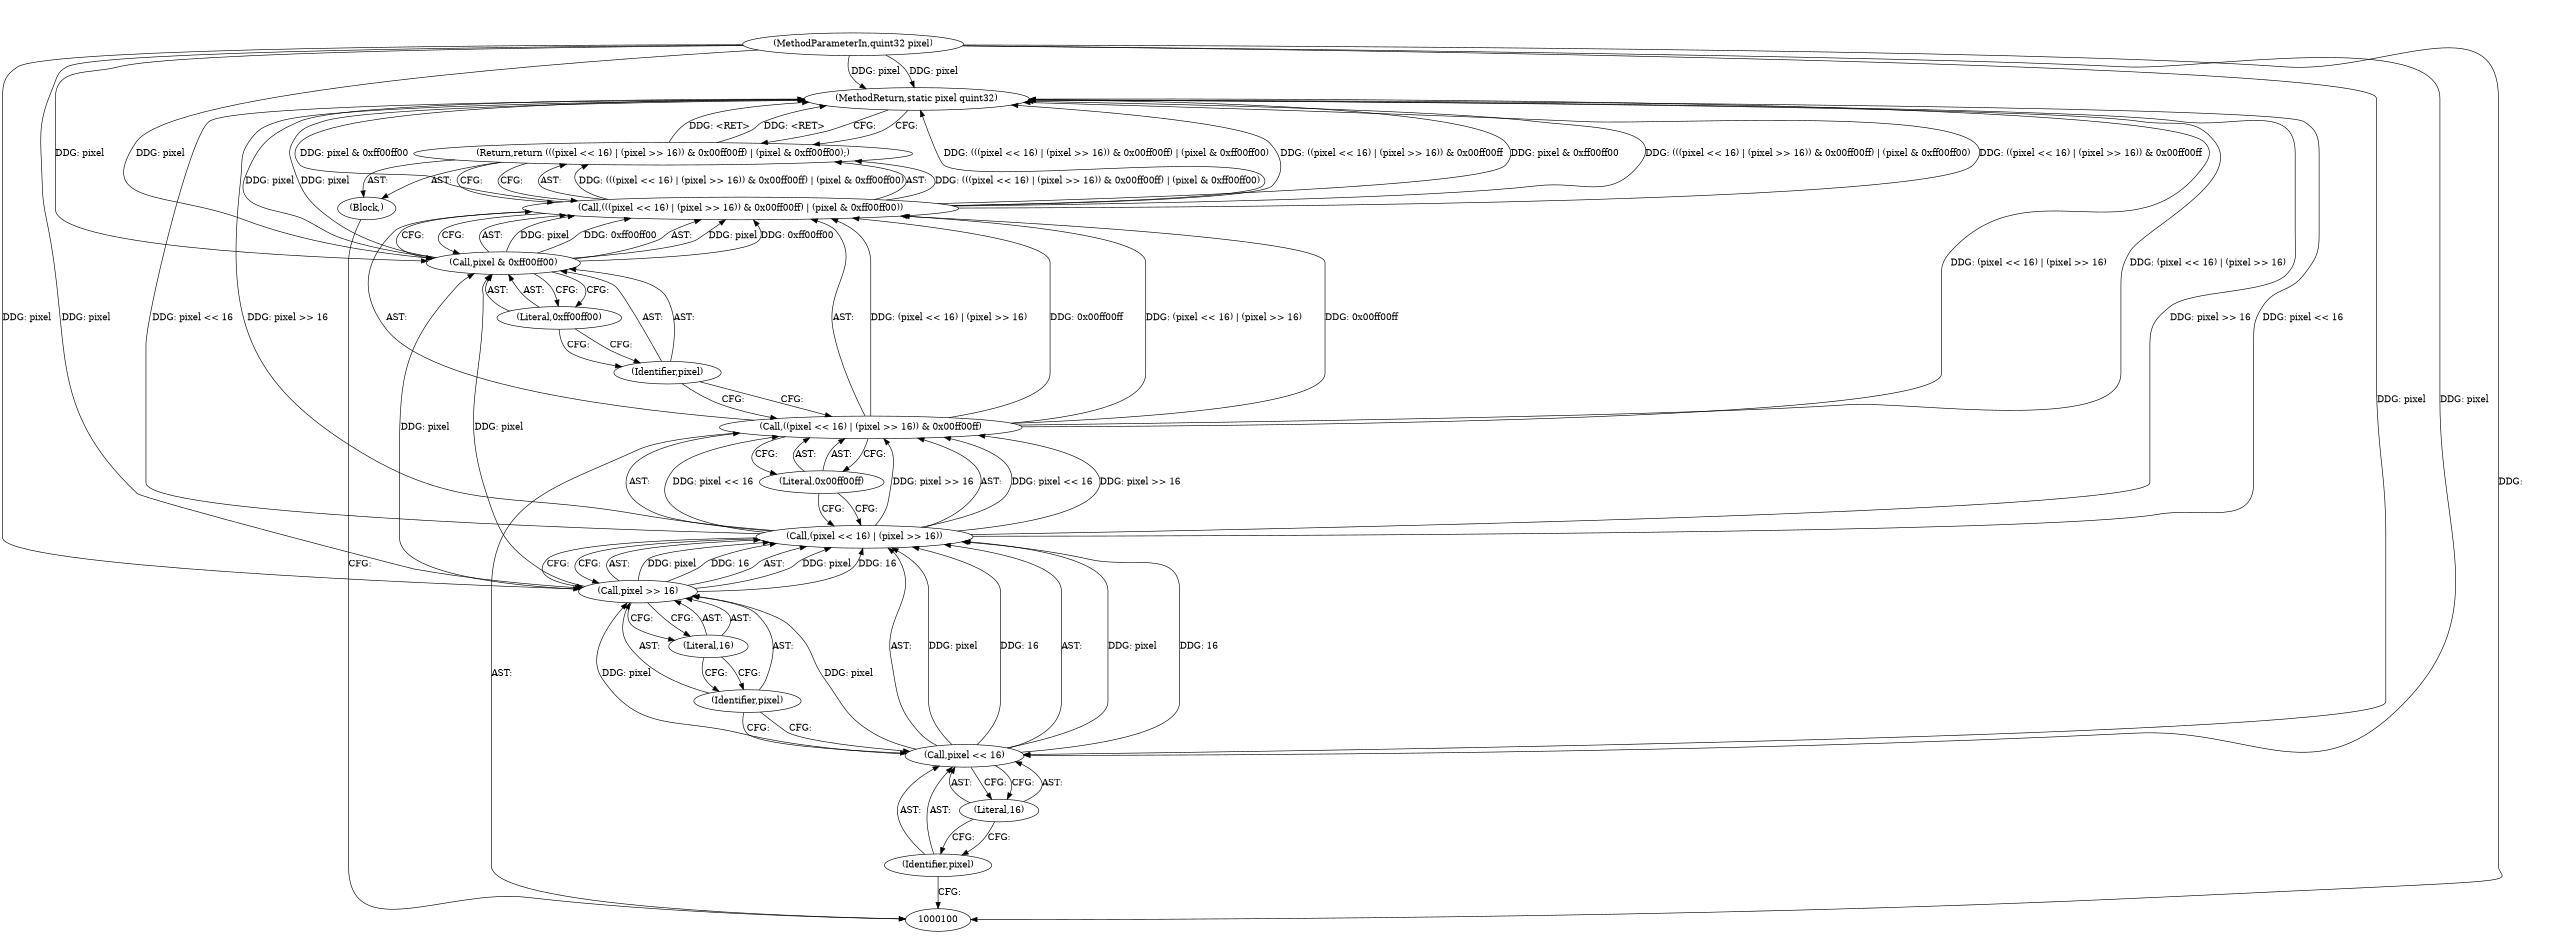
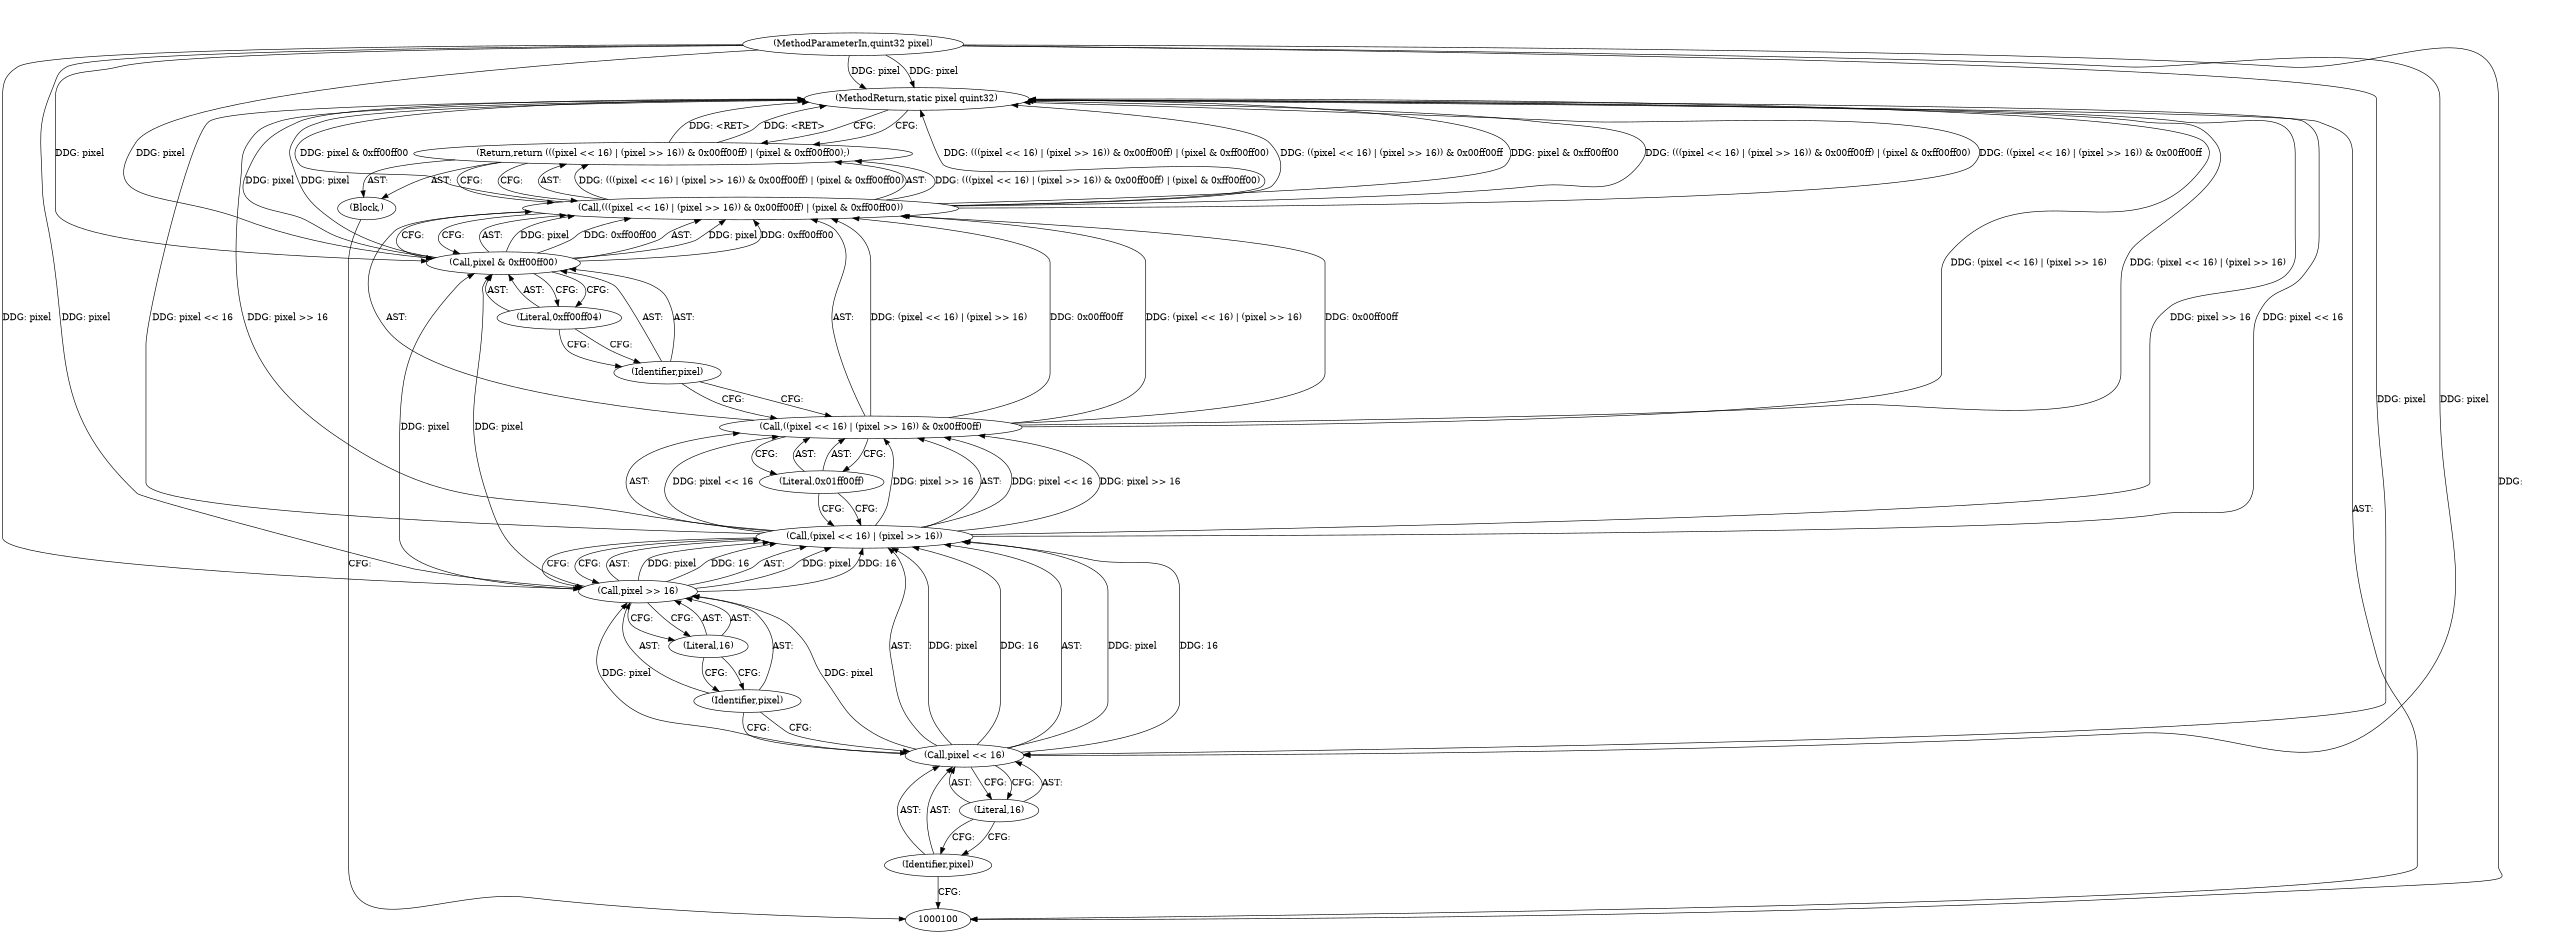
  digraph {
    n1 [label="(MethodReturn,static pixel quint32)"]
    n2 [label="(Return,return (((pixel << 16) | (pixel >> 16)) & 0x00ff00ff) | (pixel & 0xff00ff00);)"]
    1000100
    n4 [label="(Block,)"]
    n5 [label="(Call,(((pixel << 16) | (pixel >> 16)) & 0x00ff00ff) | (pixel & 0xff00ff00))"]
    n6 [label="(MethodParameterIn,quint32 pixel)"]
    n7 [label="(Call,pixel << 16)"]
    n8 [label="(Call,pixel >> 16)"]
    n9 [label="(Call,pixel & 0xff00ff00)"]
    n10 [label="(Call,(pixel << 16) | (pixel >> 16))"]
    n11 [label="(Literal,16)"]
    n12 [label="(Literal,16)"]
-   n13 [label="(Literal,0xff00ff00)"]
+   n13 [label="(Literal,0xff00ff04)"]
    n14 [label="(Call,((pixel << 16) | (pixel >> 16)) & 0x00ff00ff)"]
-   n15 [label="(Literal,0x00ff00ff)"]
+   n15 [label="(Literal,0x01ff00ff)"]
    n16 [label="(Identifier,pixel)"]
    n17 [label="(Identifier,pixel)"]
    n18 [label="(Identifier,pixel)"]
    n1 -> n2 [label="CFG: "]
    n1 -> n2 [label="CFG: "]
-   n14 -> 1000100 [label="AST: "]
+   n1 -> 1000100 [label="AST: "]
    n2 -> n1 [label="DDG: <RET>"]
    n2 -> n1 [label="DDG: <RET>"]
    n2 -> n4 [label="AST: "]
    n2 -> n4 [label="AST: "]
    n2 -> n5 [label="CFG: "]
    n2 -> n5 [label="CFG: "]
    n4 -> 1000100 [label="CFG: "]
    n5 -> n1 [label="DDG: (((pixel << 16) | (pixel >> 16)) & 0x00ff00ff) | (pixel & 0xff00ff00)"]
    n5 -> n1 [label="DDG: ((pixel << 16) | (pixel >> 16)) & 0x00ff00ff"]
    n5 -> n1 [label="DDG: pixel & 0xff00ff00"]
    n5 -> n1 [label="DDG: (((pixel << 16) | (pixel >> 16)) & 0x00ff00ff) | (pixel & 0xff00ff00)"]
    n5 -> n1 [label="DDG: ((pixel << 16) | (pixel >> 16)) & 0x00ff00ff"]
    n5 -> n1 [label="DDG: pixel & 0xff00ff00"]
    n5 -> n2 [label="AST: "]
    n5 -> n2 [label="DDG: (((pixel << 16) | (pixel >> 16)) & 0x00ff00ff) | (pixel & 0xff00ff00)"]
    n5 -> n2 [label="AST: "]
    n5 -> n2 [label="DDG: (((pixel << 16) | (pixel >> 16)) & 0x00ff00ff) | (pixel & 0xff00ff00)"]
    n5 -> n9 [label="CFG: "]
    n5 -> n9 [label="CFG: "]
    n6 -> n1 [label="DDG: pixel"]
    n6 -> n1 [label="DDG: pixel"]
    n6 -> 1000100 [label="DDG: "]
    n6 -> n7 [label="DDG: pixel"]
    n6 -> n7 [label="DDG: pixel"]
    n6 -> n8 [label="DDG: pixel"]
    n6 -> n8 [label="DDG: pixel"]
    n6 -> n9 [label="DDG: pixel"]
    n6 -> n9 [label="DDG: pixel"]
    n7 -> n8 [label="DDG: pixel"]
    n7 -> n8 [label="DDG: pixel"]
    n7 -> n10 [label="AST: "]
    n7 -> n10 [label="DDG: pixel"]
    n7 -> n10 [label="DDG: 16"]
    n7 -> n10 [label="AST: "]
    n7 -> n10 [label="DDG: pixel"]
    n7 -> n10 [label="DDG: 16"]
    n7 -> n11 [label="CFG: "]
    n7 -> n11 [label="CFG: "]
    n8 -> n9 [label="DDG: pixel"]
    n8 -> n9 [label="DDG: pixel"]
    n8 -> n10 [label="AST: "]
    n8 -> n10 [label="DDG: pixel"]
    n8 -> n10 [label="DDG: 16"]
    n8 -> n10 [label="AST: "]
    n8 -> n10 [label="DDG: pixel"]
    n8 -> n10 [label="DDG: 16"]
    n8 -> n12 [label="CFG: "]
    n8 -> n12 [label="CFG: "]
    n9 -> n1 [label="DDG: pixel"]
    n9 -> n1 [label="DDG: pixel"]
    n9 -> n5 [label="AST: "]
    n9 -> n5 [label="DDG: pixel"]
    n9 -> n5 [label="DDG: 0xff00ff00"]
    n9 -> n5 [label="AST: "]
    n9 -> n5 [label="DDG: pixel"]
    n9 -> n5 [label="DDG: 0xff00ff00"]
    n9 -> n13 [label="CFG: "]
    n9 -> n13 [label="CFG: "]
    n10 -> n1 [label="DDG: pixel << 16"]
    n10 -> n1 [label="DDG: pixel >> 16"]
    n10 -> n1 [label="DDG: pixel << 16"]
    n10 -> n1 [label="DDG: pixel >> 16"]
    n10 -> n8 [label="CFG: "]
    n10 -> n8 [label="CFG: "]
    n10 -> n14 [label="AST: "]
    n10 -> n14 [label="DDG: pixel << 16"]
    n10 -> n14 [label="DDG: pixel >> 16"]
    n10 -> n14 [label="AST: "]
    n10 -> n14 [label="DDG: pixel << 16"]
    n10 -> n14 [label="DDG: pixel >> 16"]
    n11 -> n7 [label="AST: "]
    n11 -> n7 [label="AST: "]
    n11 -> n16 [label="CFG: "]
    n11 -> n16 [label="CFG: "]
    n12 -> n8 [label="AST: "]
    n12 -> n8 [label="AST: "]
    n12 -> n17 [label="CFG: "]
    n12 -> n17 [label="CFG: "]
    n13 -> n9 [label="AST: "]
    n13 -> n9 [label="AST: "]
    n13 -> n18 [label="CFG: "]
    n13 -> n18 [label="CFG: "]
    n14 -> n1 [label="DDG: (pixel << 16) | (pixel >> 16)"]
    n14 -> n1 [label="DDG: (pixel << 16) | (pixel >> 16)"]
    n14 -> n5 [label="AST: "]
    n14 -> n5 [label="DDG: (pixel << 16) | (pixel >> 16)"]
    n14 -> n5 [label="DDG: 0x00ff00ff"]
    n14 -> n5 [label="AST: "]
    n14 -> n5 [label="DDG: (pixel << 16) | (pixel >> 16)"]
    n14 -> n5 [label="DDG: 0x00ff00ff"]
    n14 -> n15 [label="CFG: "]
    n14 -> n15 [label="CFG: "]
    n15 -> n10 [label="CFG: "]
    n15 -> n10 [label="CFG: "]
    n15 -> n14 [label="AST: "]
    n15 -> n14 [label="AST: "]
    n16 -> 1000100 [label="CFG: "]
    n16 -> n7 [label="AST: "]
    n16 -> n7 [label="AST: "]
    n17 -> n7 [label="CFG: "]
    n17 -> n7 [label="CFG: "]
    n17 -> n8 [label="AST: "]
    n17 -> n8 [label="AST: "]
    n18 -> n9 [label="AST: "]
    n18 -> n9 [label="AST: "]
    n18 -> n14 [label="CFG: "]
    n18 -> n14 [label="CFG: "]
  }
